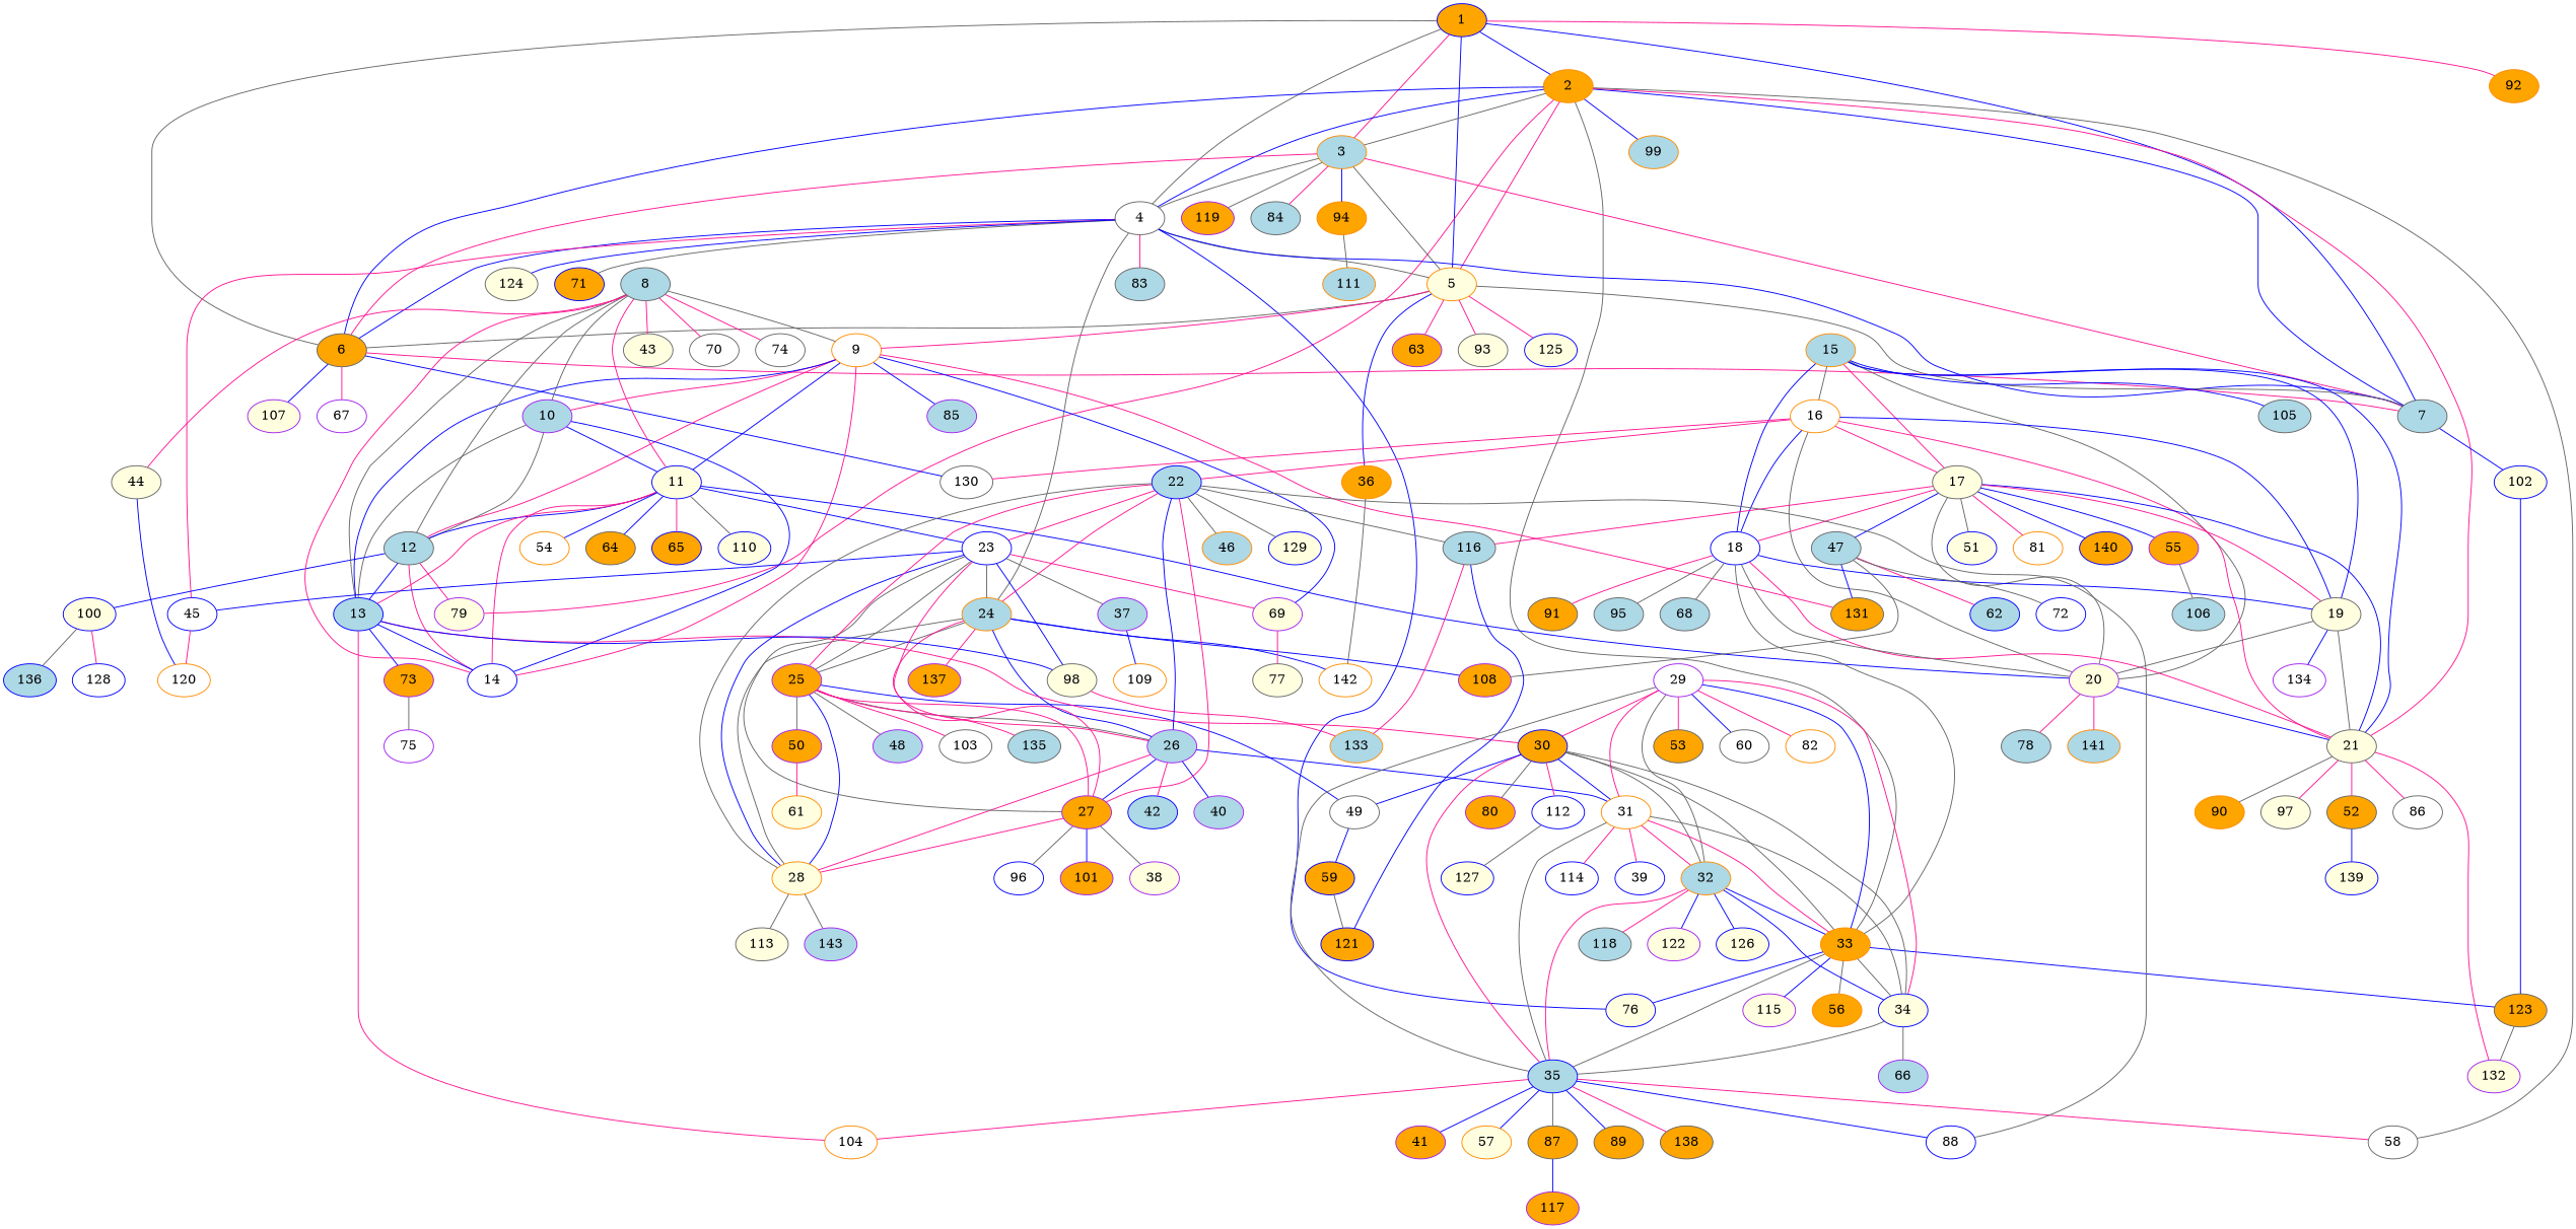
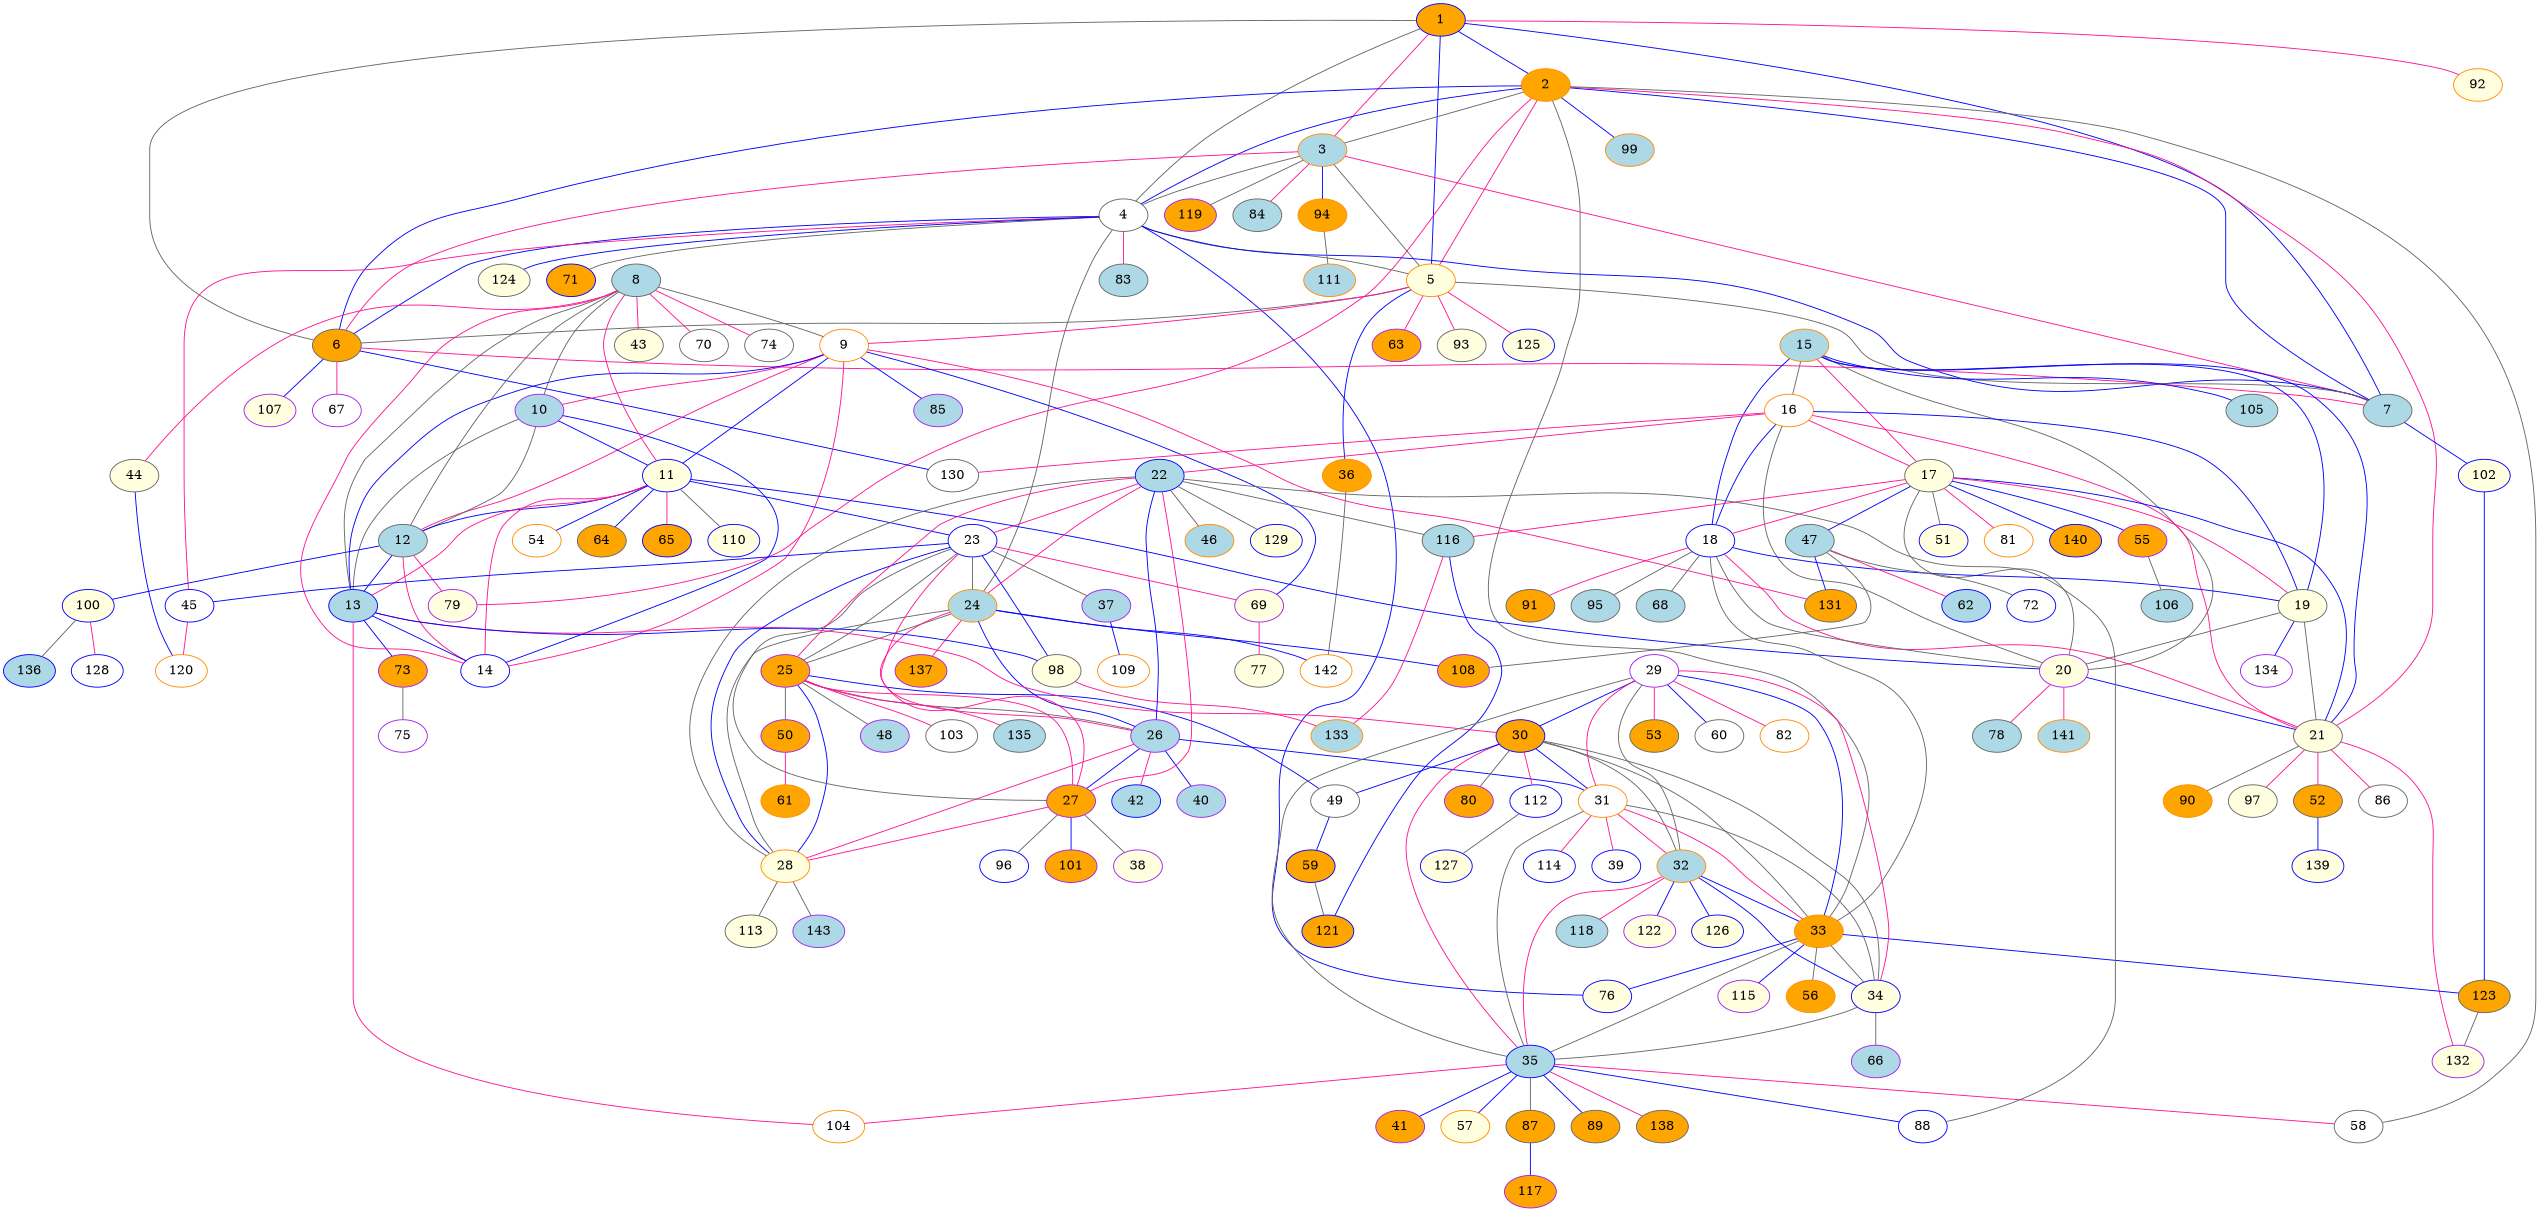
  graph {
    node [color=gray40 fillcolor=lightblue style=filled]
    edge [color=deeppink]
    1 [color=blue fillcolor=orange]
    2 [color=darkorange fillcolor=orange]
    3 [color=darkorange]
    4 [fillcolor=white]
    5 [color=darkorange fillcolor=lightyellow]
    6 [fillcolor=orange]
    7
-   92 [color=darkorange fillcolor=orange]
+   92 [color=darkorange fillcolor=lightyellow]
    21 [fillcolor=lightyellow]
    33 [color=darkorange fillcolor=orange]
    58 [fillcolor=white]
    79 [color=purple fillcolor=lightyellow]
    99 [color=darkorange]
    84
    94 [color=darkorange fillcolor=orange]
    119 [color=purple fillcolor=orange]
    24 [color=darkorange]
    45 [color=blue fillcolor=white]
    71 [color=blue fillcolor=orange]
    76 [color=blue fillcolor=lightyellow]
    83
    124 [fillcolor=lightyellow]
    9 [color=darkorange fillcolor=white]
    36 [color=darkorange fillcolor=orange]
    63 [color=purple fillcolor=orange]
    93 [fillcolor=lightyellow]
    125 [color=blue fillcolor=lightyellow]
    67 [color=purple fillcolor=white]
    107 [color=purple fillcolor=lightyellow]
    130 [fillcolor=white]
    102 [color=blue fillcolor=lightyellow]
    52 [fillcolor=orange]
    86 [fillcolor=white]
    90 [color=darkorange fillcolor=orange]
    97 [fillcolor=lightyellow]
    132 [color=purple fillcolor=lightyellow]
    34 [color=blue fillcolor=lightyellow]
    35 [color=blue]
    56 [color=darkorange fillcolor=orange]
    115 [color=purple fillcolor=lightyellow]
    123 [fillcolor=orange]
    111 [color=darkorange]
    25 [color=purple fillcolor=orange]
    26 [color=purple]
    27 [color=purple fillcolor=orange]
    28 [color=darkorange fillcolor=lightyellow]
    108 [color=purple fillcolor=orange]
    137 [color=purple fillcolor=orange]
    142 [color=darkorange fillcolor=white]
    120 [color=darkorange fillcolor=white]
    10 [color=purple]
    11 [color=blue fillcolor=lightyellow]
    12
    13 [color=blue]
    14 [color=blue fillcolor=white]
    69 [color=purple fillcolor=lightyellow]
    85 [color=purple]
    131 [fillcolor=orange]
    8
    43 [fillcolor=lightyellow]
    44 [fillcolor=lightyellow]
    70 [fillcolor=white]
    74 [fillcolor=white]
    20 [color=purple fillcolor=lightyellow]
    23 [color=blue fillcolor=white]
    54 [color=darkorange fillcolor=white]
    64 [fillcolor=orange]
    65 [color=blue fillcolor=orange]
    110 [color=blue fillcolor=lightyellow]
    100 [color=blue fillcolor=lightyellow]
    30 [color=blue fillcolor=orange]
    73 [color=purple fillcolor=orange]
    98 [fillcolor=lightyellow]
    104 [color=darkorange fillcolor=white]
    77 [fillcolor=lightyellow]
    78
    141 [color=darkorange]
    37 [color=purple]
    128 [color=blue fillcolor=white]
    136 [color=blue]
    49 [fillcolor=white]
    31 [color=darkorange fillcolor=white]
    32 [color=darkorange]
    80 [color=purple fillcolor=orange]
    112 [color=blue fillcolor=white]
    75 [color=purple fillcolor=white]
    133 [color=darkorange]
    15 [color=darkorange]
    16 [color=darkorange fillcolor=white]
    17 [fillcolor=lightyellow]
    18 [color=blue fillcolor=white]
    19 [fillcolor=lightyellow]
    105
    22 [color=blue]
    47
    51 [color=blue fillcolor=lightyellow]
    55 [color=purple fillcolor=orange]
    81 [color=darkorange fillcolor=white]
    116
    140 [color=blue fillcolor=orange]
    68
    91 [fillcolor=orange]
    95
    134 [color=purple fillcolor=white]
    46 [color=darkorange]
    88 [color=blue fillcolor=white]
    129 [color=blue fillcolor=lightyellow]
    62 [color=blue]
    72 [color=blue fillcolor=white]
    106
    121 [color=blue fillcolor=orange]
    139 [color=blue fillcolor=lightyellow]
    48 [color=purple]
    50 [color=purple fillcolor=orange]
    103 [fillcolor=white]
    135
    40 [color=purple]
    42 [color=blue]
    38 [color=purple fillcolor=lightyellow]
    96 [color=blue fillcolor=white]
    101 [color=purple fillcolor=orange]
    113 [fillcolor=lightyellow]
    143 [color=purple]
    109 [color=darkorange fillcolor=white]
    59 [color=blue fillcolor=orange]
-   61 [color=darkorange fillcolor=lightyellow]
+   61 [color=darkorange fillcolor=orange]
    39 [color=blue fillcolor=white]
    114 [color=blue fillcolor=white]
    29 [color=purple fillcolor=white]
    53 [fillcolor=orange]
    60 [fillcolor=white]
    82 [color=darkorange fillcolor=white]
    118
    122 [color=purple fillcolor=lightyellow]
    126 [color=blue fillcolor=lightyellow]
    66 [color=purple]
    41 [color=purple fillcolor=orange]
    57 [color=darkorange fillcolor=lightyellow]
    87 [fillcolor=orange]
    89 [fillcolor=orange]
    138 [fillcolor=orange]
    127 [color=blue fillcolor=lightyellow]
    117 [color=purple fillcolor=orange]
    1 -- 2 [color=blue]
    1 -- 3
    1 -- 4 [color=gray40]
    1 -- 5 [color=blue]
    1 -- 6 [color=gray40]
    1 -- 7 [color=blue]
    1 -- 92
    2 -- 3 [color=gray40]
    2 -- 4 [color=blue]
    2 -- 5
    2 -- 6 [color=blue]
    2 -- 7 [color=blue]
    2 -- 21
    2 -- 33 [color=gray40]
    2 -- 58 [color=gray40]
    2 -- 79
    2 -- 99 [color=blue]
    3 -- 4 [color=gray40]
    3 -- 5 [color=gray40]
    3 -- 6
    3 -- 7
    3 -- 84
    3 -- 94 [color=blue]
    3 -- 119 [color=gray40]
    4 -- 5 [color=gray40]
    4 -- 6 [color=blue]
    4 -- 7 [color=blue]
    4 -- 24 [color=gray40]
    4 -- 45
    4 -- 71 [color=gray40]
    4 -- 76 [color=blue]
    4 -- 83
    4 -- 124 [color=blue]
    5 -- 6 [color=gray40]
    5 -- 7 [color=gray40]
    5 -- 9
    5 -- 36 [color=blue]
    5 -- 63
    5 -- 93
    5 -- 125
    6 -- 7
    6 -- 67
    6 -- 107 [color=blue]
    6 -- 130 [color=blue]
    7 -- 102 [color=blue]
    21 -- 52
    21 -- 86
    21 -- 90 [color=gray40]
    21 -- 97
    21 -- 132
    33 -- 76 [color=blue]
    33 -- 34 [color=gray40]
    33 -- 35 [color=gray40]
    33 -- 56 [color=gray40]
    33 -- 115 [color=blue]
    33 -- 123 [color=blue]
    94 -- 111 [color=gray40]
    24 -- 25 [color=gray40]
    24 -- 26 [color=blue]
    24 -- 27
    24 -- 28 [color=gray40]
    24 -- 108 [color=blue]
    24 -- 137
    24 -- 142 [color=blue]
    45 -- 120
    9 -- 10
    9 -- 11 [color=blue]
    9 -- 12
    9 -- 13 [color=blue]
    9 -- 14
    9 -- 69 [color=blue]
    9 -- 85 [color=blue]
    9 -- 131
    36 -- 142 [color=gray40]
    102 -- 123 [color=blue]
    52 -- 139 [color=blue]
    34 -- 35 [color=gray40]
    34 -- 66 [color=gray40]
    35 -- 58
    35 -- 104
    35 -- 88 [color=blue]
    35 -- 41 [color=blue]
    35 -- 57 [color=blue]
    35 -- 87 [color=gray40]
    35 -- 89 [color=blue]
    35 -- 138
    123 -- 132 [color=gray40]
    25 -- 26 [color=gray40]
    25 -- 27
    25 -- 28 [color=blue]
    25 -- 49 [color=blue]
    25 -- 48 [color=gray40]
    25 -- 50 [color=gray40]
    25 -- 103
    25 -- 135
    26 -- 27 [color=blue]
    26 -- 28
    26 -- 31 [color=blue]
    26 -- 40 [color=blue]
    26 -- 42
    27 -- 28
    27 -- 38 [color=gray40]
    27 -- 96 [color=gray40]
    27 -- 101 [color=blue]
    28 -- 113 [color=gray40]
    28 -- 143 [color=gray40]
    10 -- 11 [color=blue]
    10 -- 12 [color=gray40]
    10 -- 13 [color=gray40]
    10 -- 14 [color=blue]
    11 -- 12 [color=blue]
    11 -- 13
    11 -- 14
    11 -- 20 [color=blue]
    11 -- 23 [color=blue]
    11 -- 54 [color=blue]
    11 -- 64 [color=blue]
    11 -- 65
    11 -- 110 [color=gray40]
    12 -- 79
    12 -- 13 [color=blue]
    12 -- 14
    12 -- 100 [color=blue]
    13 -- 14 [color=blue]
    13 -- 30
    13 -- 73 [color=blue]
    13 -- 98 [color=blue]
    13 -- 104
    69 -- 77
    8 -- 9 [color=gray40]
    8 -- 10 [color=gray40]
    8 -- 11
    8 -- 12 [color=gray40]
    8 -- 13 [color=gray40]
    8 -- 14
    8 -- 43
    8 -- 44
    8 -- 70
    8 -- 74
    44 -- 120 [color=blue]
    20 -- 21 [color=blue]
    20 -- 78
    20 -- 141
    23 -- 24 [color=gray40]
    23 -- 45 [color=blue]
    23 -- 25 [color=gray40]
    23 -- 26
    23 -- 27 [color=gray40]
    23 -- 28 [color=blue]
    23 -- 69
    23 -- 98 [color=blue]
    23 -- 37 [color=gray40]
    100 -- 128
    100 -- 136 [color=gray40]
    30 -- 33 [color=gray40]
    30 -- 34 [color=gray40]
    30 -- 35
    30 -- 49 [color=blue]
    30 -- 31 [color=blue]
    30 -- 32 [color=gray40]
    30 -- 80 [color=gray40]
    30 -- 112
    73 -- 75 [color=gray40]
    98 -- 133
    37 -- 109 [color=blue]
    49 -- 59 [color=blue]
    31 -- 33
    31 -- 34 [color=gray40]
    31 -- 35 [color=gray40]
    31 -- 32
    31 -- 39
    31 -- 114
    32 -- 33 [color=blue]
    32 -- 34 [color=blue]
    32 -- 35
    32 -- 118
    32 -- 122 [color=blue]
    32 -- 126 [color=blue]
    112 -- 127 [color=gray40]
    15 -- 21 [color=blue]
    15 -- 20 [color=gray40]
    15 -- 16 [color=gray40]
    15 -- 17
    15 -- 18 [color=blue]
    15 -- 19 [color=blue]
    15 -- 105 [color=blue]
    16 -- 21
    16 -- 130
    16 -- 20 [color=gray40]
    16 -- 17
    16 -- 18 [color=blue]
    16 -- 19 [color=blue]
    16 -- 22
    17 -- 21 [color=blue]
    17 -- 20 [color=gray40]
    17 -- 18
    17 -- 19
    17 -- 47 [color=blue]
    17 -- 51 [color=gray40]
    17 -- 55 [color=blue]
    17 -- 81
    17 -- 116
    17 -- 140 [color=blue]
    18 -- 21
    18 -- 33 [color=gray40]
    18 -- 20 [color=gray40]
    18 -- 19 [color=blue]
    18 -- 68 [color=gray40]
    18 -- 91
    18 -- 95 [color=gray40]
    19 -- 21 [color=gray40]
    19 -- 20 [color=gray40]
    19 -- 134 [color=blue]
    22 -- 24
    22 -- 25
    22 -- 26 [color=blue]
    22 -- 27
    22 -- 28 [color=gray40]
    22 -- 23
    22 -- 116 [color=gray40]
    22 -- 46 [color=gray40]
    22 -- 88 [color=gray40]
    22 -- 129 [color=gray40]
    47 -- 108 [color=gray40]
    47 -- 131 [color=blue]
    47 -- 62
    47 -- 72 [color=gray40]
    55 -- 106 [color=gray40]
    116 -- 133
    116 -- 121 [color=blue]
    50 -- 61
    59 -- 121 [color=gray40]
    29 -- 33 [color=blue]
    29 -- 34
    29 -- 35 [color=gray40]
-   29 -- 30
+   29 -- 30 [color=blue]
    29 -- 31
    29 -- 32 [color=gray40]
    29 -- 53
    29 -- 60 [color=blue]
    29 -- 82
    87 -- 117 [color=blue]
  }
